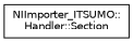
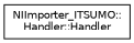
  digraph {
    rankdir=LR
-   n1 [color=black fillcolor=white fontname=Helvetica fontsize=10 height=0.2 label="NIImporter_ITSUMO::\lHandler::Section" shape=record style=filled width=0.4]
+   n1 [color=black fillcolor=white fontname=Helvetica fontsize=10 height=0.2 label="NIImporter_ITSUMO::\lHandler::Handler" shape=record style=filled width=0.4]
  }
